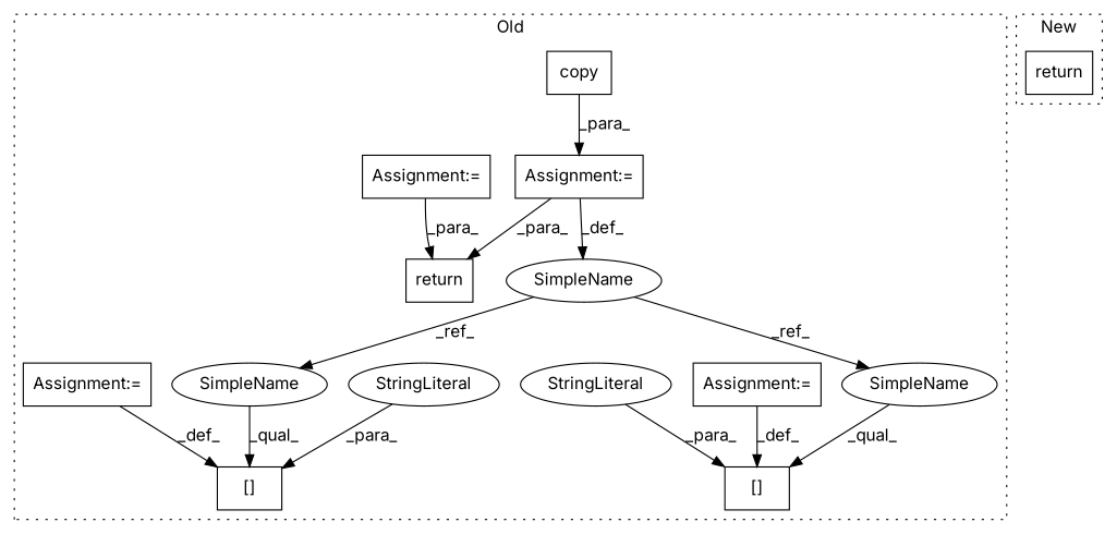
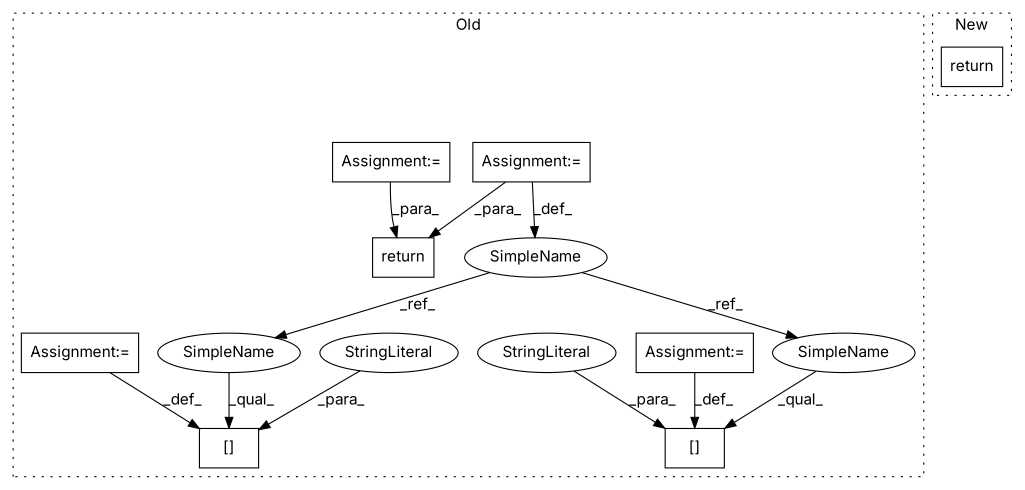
  digraph {
    fontname=Inter
    node [a=7 l=8 shape=box fontname=Inter]
    edge [fontname=Inter]
-   n1 [a=32 l=6 label=copy s=6561]
    n2 [a=41 l=7 label=return s=6793]
    n3 [l=1 label="Assignment:=" s=6534]
    n4 [l=25 label="Assignment:=" s=6256]
    n5 [a=2 l="9,1" label="[]" s="6611,6627"]
    n6 [l=1 label="Assignment:=" s=6628]
    n7 [a=2 l="9,1" label="[]" s="6573,6590"]
    n8 [a=42 label=SimpleName s=6526 shape=ellipse]
    n9 [a=45 label=StringLiteral s=6582 shape=ellipse]
    n10 [a=45 l=7 label=StringLiteral s=6620 shape=ellipse]
    n11 [l=1 label="Assignment:=" s=6591]
    n12 [a=42 label=SimpleName s=6573 shape=ellipse]
    n13 [a=42 label=SimpleName s=6611 shape=ellipse]
    n14 [a=41 l=7 label=return s=6325]
    subgraph cluster_1 {
      label=Old
      style=dotted
-     n1
      n2
      n3
      n4
      n5
      n6
      n7
      n8
      n9
      n10
      n11
      n12
      n13
    }
    subgraph cluster_2 {
      label=New
      style=dotted
      n14
    }
-   n1 -> n3 [label=_para_]
    n3 -> n2 [label=_para_]
    n3 -> n8 [label=_def_]
    n4 -> n2 [label=_para_]
    n6 -> n5 [label=_def_]
    n8 -> n12 [label=_ref_]
    n8 -> n13 [label=_ref_]
    n9 -> n7 [label=_para_]
    n10 -> n5 [label=_para_]
    n11 -> n7 [label=_def_]
    n12 -> n7 [label=_qual_]
    n13 -> n5 [label=_qual_]
  }
